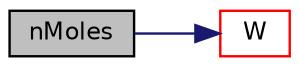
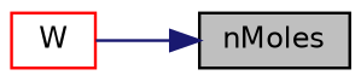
  digraph {
    rankdir=LR
    node [fontname=Helvetica fontsize=10 shape=record]
    n1 [color=black fillcolor=grey75 fontcolor=black height=0.2 label=nMoles style=filled width=0.4]
    n2 [color=red height=0.2 label=W width=0.4]
-   n1 -> n2 [color=midnightblue fontname=Helvetica fontsize=10 labelfontname=Helvetica labelfontsize=10 style=solid]
+   n2 -> n1 [color=midnightblue fontname=Helvetica fontsize=10 labelfontname=Helvetica labelfontsize=10 style=solid]
  }
